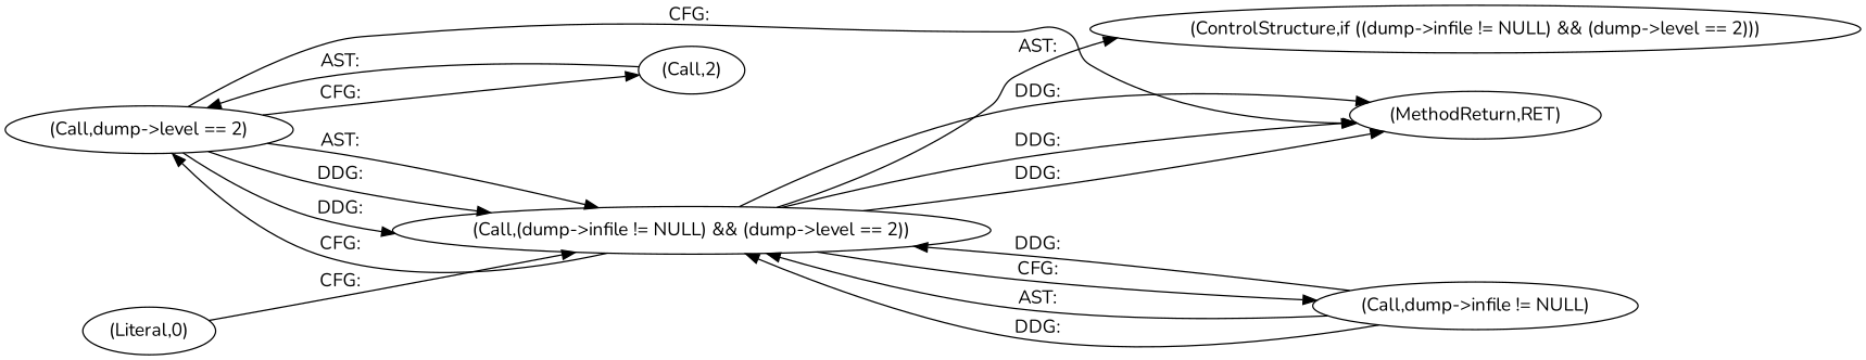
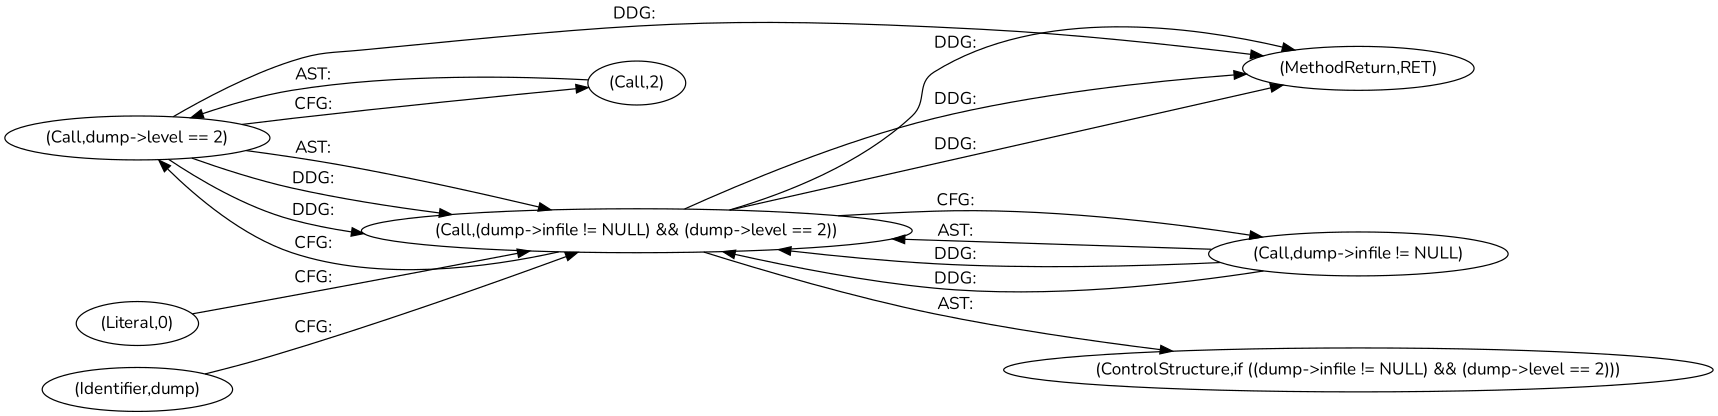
  digraph {
    fontname=Nunito
    rankdir=LR
    node [fontname=Nunito]
    edge [fontname=Nunito]
    n1 [label="(Call,dump->level == 2)"]
    n2 [label="(Call,(dump->infile != NULL) && (dump->level == 2))"]
    n3 [label="(Call,2)"]
    n4 [label="(MethodReturn,RET)"]
    n5 [label="(Call,dump->infile != NULL)"]
    n6 [label="(ControlStructure,if ((dump->infile != NULL) && (dump->level == 2)))"]
    n7 [label="(Literal,0)"]
+   n8 [label="(Identifier,dump)"]
    n1 -> n2 [label="AST: "]
    n1 -> n2 [label="DDG: "]
    n1 -> n2 [label="DDG: "]
    n1 -> n3 [label="CFG: "]
-   n1 -> n4 [label="CFG: "]
+   n1 -> n4 [label="DDG: "]
    n2 -> n1 [label="CFG: "]
    n2 -> n4 [label="DDG: "]
    n2 -> n4 [label="DDG: "]
    n2 -> n4 [label="DDG: "]
    n2 -> n5 [label="CFG: "]
    n2 -> n6 [label="AST: "]
    n3 -> n1 [label="AST: "]
    n5 -> n2 [label="AST: "]
    n5 -> n2 [label="DDG: "]
    n5 -> n2 [label="DDG: "]
    n7 -> n2 [label="CFG: "]
+   n8 -> n2 [label="CFG: "]
  }
